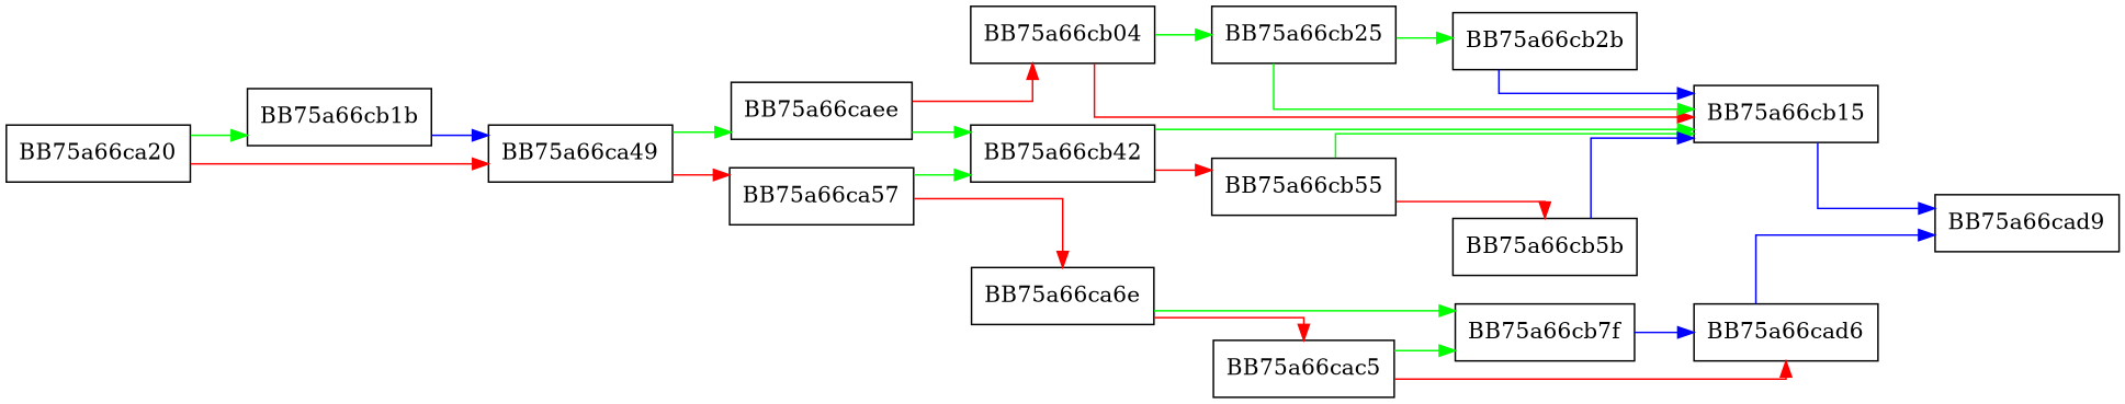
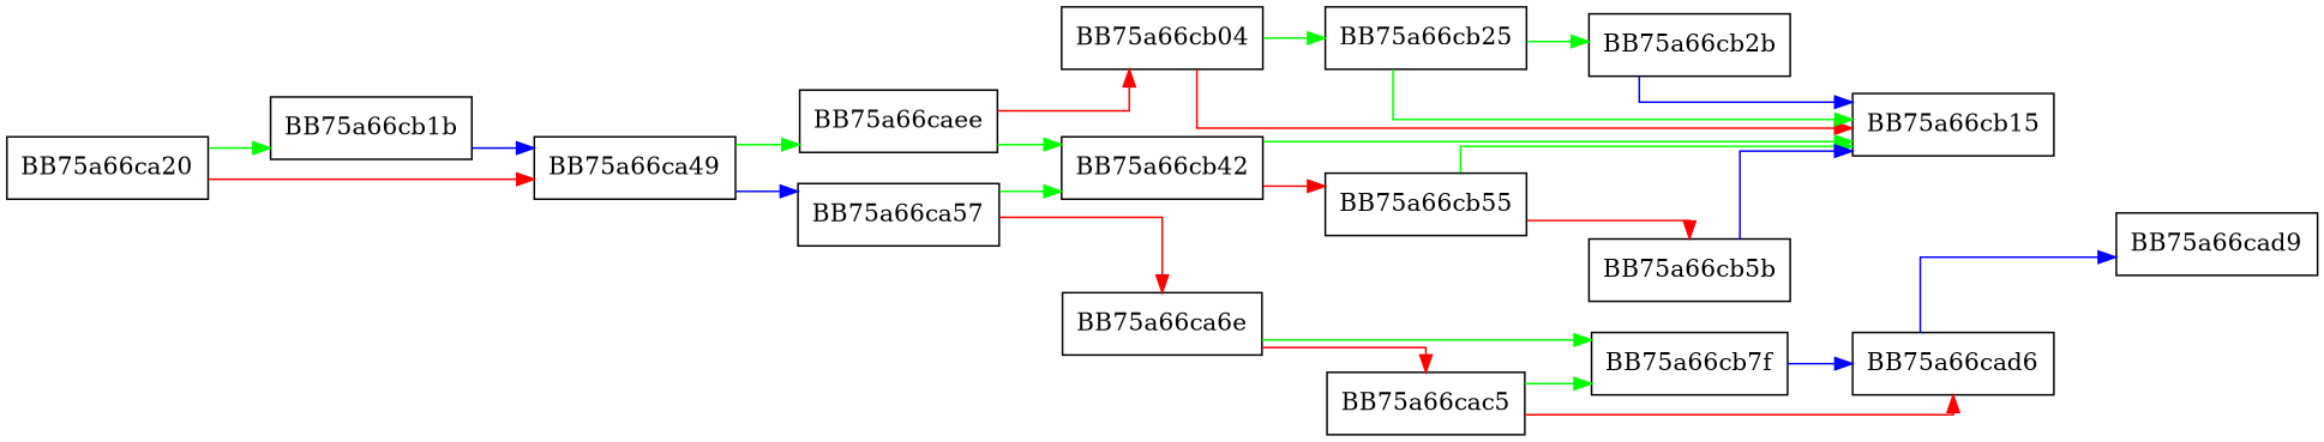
  digraph {
    rankdir=LR
    splines=ortho
    node [shape=box]
    edge [color=green]
    BB75a66ca20
    BB75a66cb1b
    BB75a66ca49
    BB75a66caee
    BB75a66ca57
    n6 [label=BB75a66cb04]
    BB75a66cb42
    BB75a66ca6e
    BB75a66cb15
    BB75a66cb25
    BB75a66cb55
    BB75a66cac5
    BB75a66cb7f
    BB75a66cad9
    BB75a66cb5b
    BB75a66cad6
    BB75a66cb2b
    BB75a66ca20 -> BB75a66cb1b
    BB75a66ca20 -> BB75a66ca49 [color=red]
    BB75a66cb1b -> BB75a66ca49 [color=blue]
    BB75a66ca49 -> BB75a66caee
-   BB75a66ca49 -> BB75a66ca57 [color=red]
+   BB75a66ca49 -> BB75a66ca57 [color=blue]
    BB75a66caee -> n6 [color=red]
    BB75a66caee -> BB75a66cb42
    BB75a66ca57 -> BB75a66cb42
    BB75a66ca57 -> BB75a66ca6e [color=red]
    n6 -> BB75a66cb15 [color=red]
    n6 -> BB75a66cb25
    BB75a66cb42 -> BB75a66cb15
    BB75a66cb42 -> BB75a66cb55 [color=red]
    BB75a66ca6e -> BB75a66cac5 [color=red]
    BB75a66ca6e -> BB75a66cb7f
-   BB75a66cb15 -> BB75a66cad9 [color=blue]
    BB75a66cb25 -> BB75a66cb15
    BB75a66cb25 -> BB75a66cb2b
    BB75a66cb55 -> BB75a66cb15
    BB75a66cb55 -> BB75a66cb5b [color=red]
    BB75a66cac5 -> BB75a66cb7f
    BB75a66cac5 -> BB75a66cad6 [color=red]
    BB75a66cb7f -> BB75a66cad6 [color=blue]
    BB75a66cb5b -> BB75a66cb15 [color=blue]
    BB75a66cad6 -> BB75a66cad9 [color=blue]
    BB75a66cb2b -> BB75a66cb15 [color=blue]
  }
